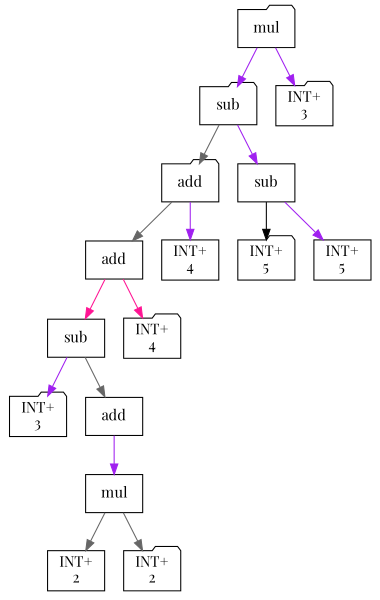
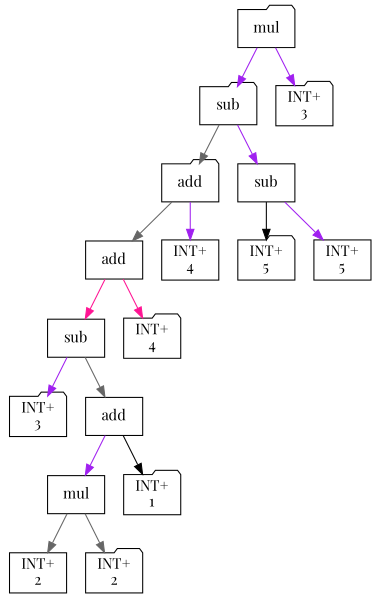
  digraph {
    fontname="Playfair Display"
    node [shape=folder fontname="Playfair Display"]
    edge [color=purple fontname="Playfair Display"]
    n1 [label=mul]
    n2 [label=sub]
    n3 [label="INT+\n3"]
    n4 [label=add]
    n5 [label=sub shape=box]
    n6 [label=add shape=box]
    n7 [label="INT+\n4" shape=box]
    n8 [label=sub shape=box]
    n9 [label="INT+\n4"]
    n10 [label="INT+\n3"]
    n11 [label=add shape=box]
    n12 [label=mul shape=box]
+   n13 [label="INT+\n1"]
    n14 [label="INT+\n2" shape=box]
    n15 [label="INT+\n2"]
    n16 [label="INT+\n5"]
    n17 [label="INT+\n5" shape=box]
    n1 -> n2
    n1 -> n3
    n2 -> n4 [color=gray40]
    n2 -> n5
    n4 -> n6 [color=gray40]
    n4 -> n7
    n5 -> n16 [color=black]
    n5 -> n17
    n6 -> n8 [color=deeppink]
    n6 -> n9 [color=deeppink]
    n8 -> n10
    n8 -> n11 [color=gray40]
    n11 -> n12
+   n11 -> n13 [color=black]
    n12 -> n14 [color=gray40]
    n12 -> n15 [color=gray40]
  }
